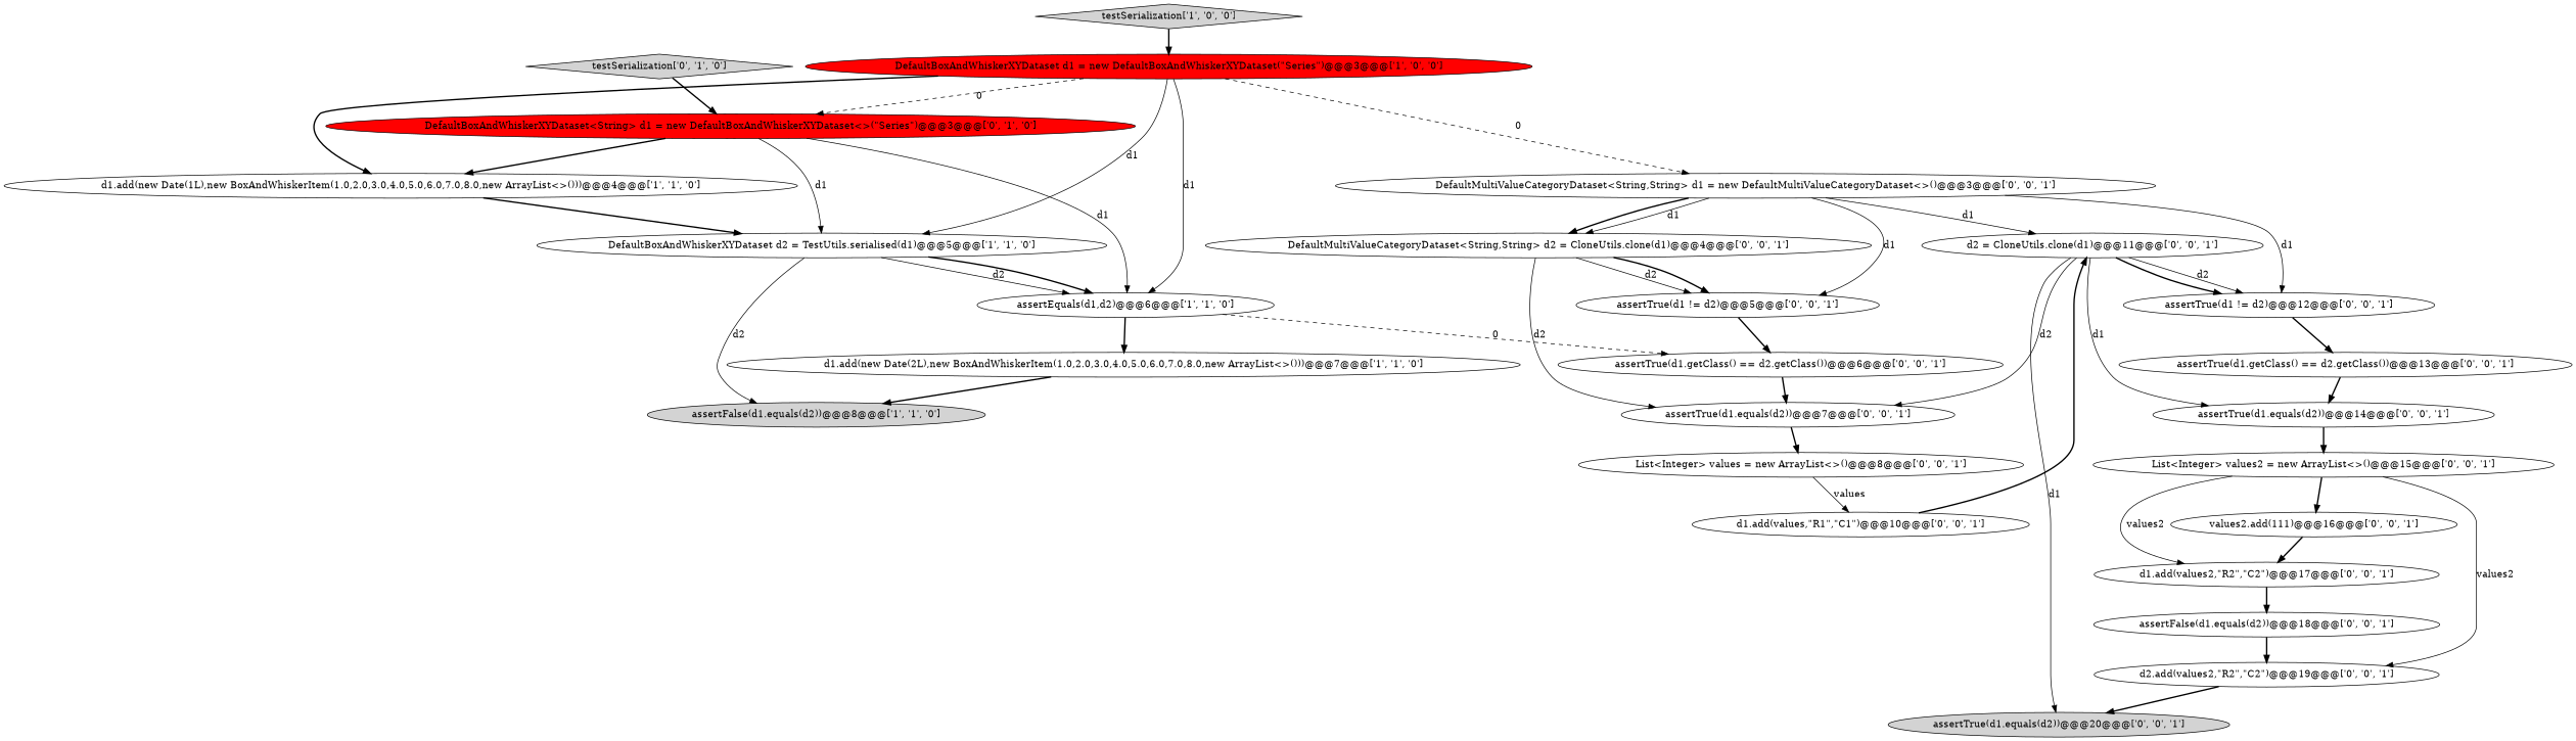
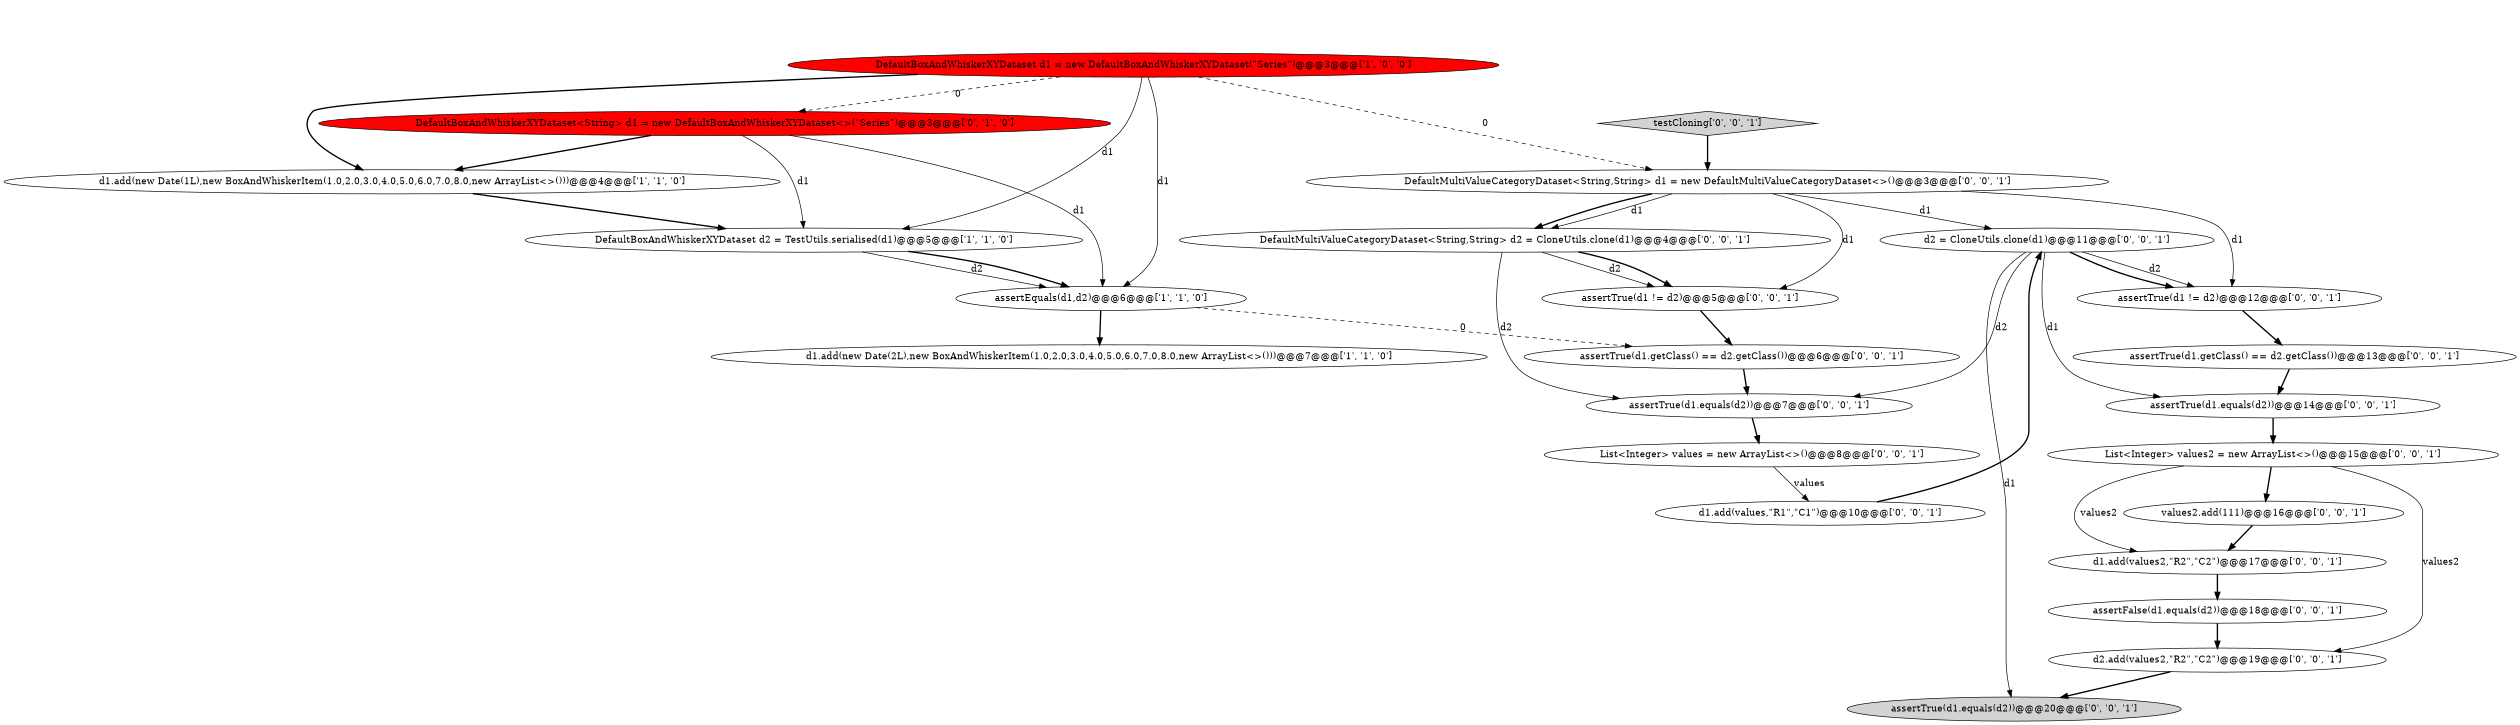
  digraph {
    node [fillcolor=white shape=ellipse style=filled]
    edge [style=bold]
    n1 [label="d2 = CloneUtils.clone(d1)@@@11@@@['0', '0', '1']"]
    n2 [label="assertTrue(d1 != d2)@@@12@@@['0', '0', '1']"]
    n3 [label="assertTrue(d1.equals(d2))@@@14@@@['0', '0', '1']"]
    n4 [fillcolor=lightgray label="assertTrue(d1.equals(d2))@@@20@@@['0', '0', '1']"]
    n5 [label="assertTrue(d1.equals(d2))@@@7@@@['0', '0', '1']"]
    n6 [label="assertTrue(d1.getClass() == d2.getClass())@@@13@@@['0', '0', '1']"]
    n7 [label="List<Integer> values2 = new ArrayList<>()@@@15@@@['0', '0', '1']"]
    n8 [label="assertFalse(d1.equals(d2))@@@18@@@['0', '0', '1']"]
    n9 [label="d2.add(values2,\"R2\",\"C2\")@@@19@@@['0', '0', '1']"]
    n10 [label="d1.add(new Date(2L),new BoxAndWhiskerItem(1.0,2.0,3.0,4.0,5.0,6.0,7.0,8.0,new ArrayList<>()))@@@7@@@['1', '1', '0']"]
-   n11 [fillcolor=lightgray label="assertFalse(d1.equals(d2))@@@8@@@['1', '1', '0']"]
-   n12 [fillcolor=lightgray label="testSerialization['1', '0', '0']" shape=diamond]
    n13 [fillcolor=red label="DefaultBoxAndWhiskerXYDataset d1 = new DefaultBoxAndWhiskerXYDataset(\"Series\")@@@3@@@['1', '0', '0']"]
    n14 [label="DefaultMultiValueCategoryDataset<String,String> d1 = new DefaultMultiValueCategoryDataset<>()@@@3@@@['0', '0', '1']"]
    n15 [fillcolor=red label="DefaultBoxAndWhiskerXYDataset<String> d1 = new DefaultBoxAndWhiskerXYDataset<>(\"Series\")@@@3@@@['0', '1', '0']"]
    n16 [label="DefaultBoxAndWhiskerXYDataset d2 = TestUtils.serialised(d1)@@@5@@@['1', '1', '0']"]
    n17 [label="assertEquals(d1,d2)@@@6@@@['1', '1', '0']"]
    n18 [label="d1.add(new Date(1L),new BoxAndWhiskerItem(1.0,2.0,3.0,4.0,5.0,6.0,7.0,8.0,new ArrayList<>()))@@@4@@@['1', '1', '0']"]
    n19 [label="assertTrue(d1 != d2)@@@5@@@['0', '0', '1']"]
    n20 [label="DefaultMultiValueCategoryDataset<String,String> d2 = CloneUtils.clone(d1)@@@4@@@['0', '0', '1']"]
    n21 [label="assertTrue(d1.getClass() == d2.getClass())@@@6@@@['0', '0', '1']"]
    n22 [label="List<Integer> values = new ArrayList<>()@@@8@@@['0', '0', '1']"]
    n23 [label="d1.add(values,\"R1\",\"C1\")@@@10@@@['0', '0', '1']"]
    n24 [label="values2.add(111)@@@16@@@['0', '0', '1']"]
    n25 [label="d1.add(values2,\"R2\",\"C2\")@@@17@@@['0', '0', '1']"]
-   n27 [fillcolor=lightgray label="testSerialization['0', '1', '0']" shape=diamond]
+   n26 [fillcolor=lightgray label="testCloning['0', '0', '1']" shape=diamond]
    n1 -> n2 [label=d2 style=solid]
    n1 -> n2
    n1 -> n3 [label=d1 style=solid]
    n1 -> n4 [label=d1 style=solid]
    n1 -> n5 [label=d2 style=solid]
    n2 -> n6
    n3 -> n7
    n5 -> n22
    n6 -> n3
    n7 -> n9 [label=values2 style=solid]
    n7 -> n24
    n7 -> n25 [label=values2 style=solid]
    n8 -> n9
    n9 -> n4
-   n10 -> n11
-   n12 -> n13
    n13 -> n14 [label=0 style=dashed]
    n13 -> n15 [label=0 style=dashed]
    n13 -> n16 [label=d1 style=solid]
    n13 -> n17 [label=d1 style=solid]
    n13 -> n18
    n14 -> n1 [label=d1 style=solid]
    n14 -> n2 [label=d1 style=solid]
    n14 -> n19 [label=d1 style=solid]
    n14 -> n20
    n14 -> n20 [label=d1 style=solid]
    n15 -> n16 [label=d1 style=solid]
    n15 -> n17 [label=d1 style=solid]
    n15 -> n18
-   n16 -> n11 [label=d2 style=solid]
    n16 -> n17 [label=d2 style=solid]
    n16 -> n17
    n17 -> n10
    n17 -> n21 [label=0 style=dashed]
    n18 -> n16
    n19 -> n21
    n20 -> n5 [label=d2 style=solid]
    n20 -> n19 [label=d2 style=solid]
    n20 -> n19
    n21 -> n5
    n22 -> n23 [label=values style=solid]
    n23 -> n1
    n24 -> n25
    n25 -> n8
-   n27 -> n15
+   n26 -> n14
  }
